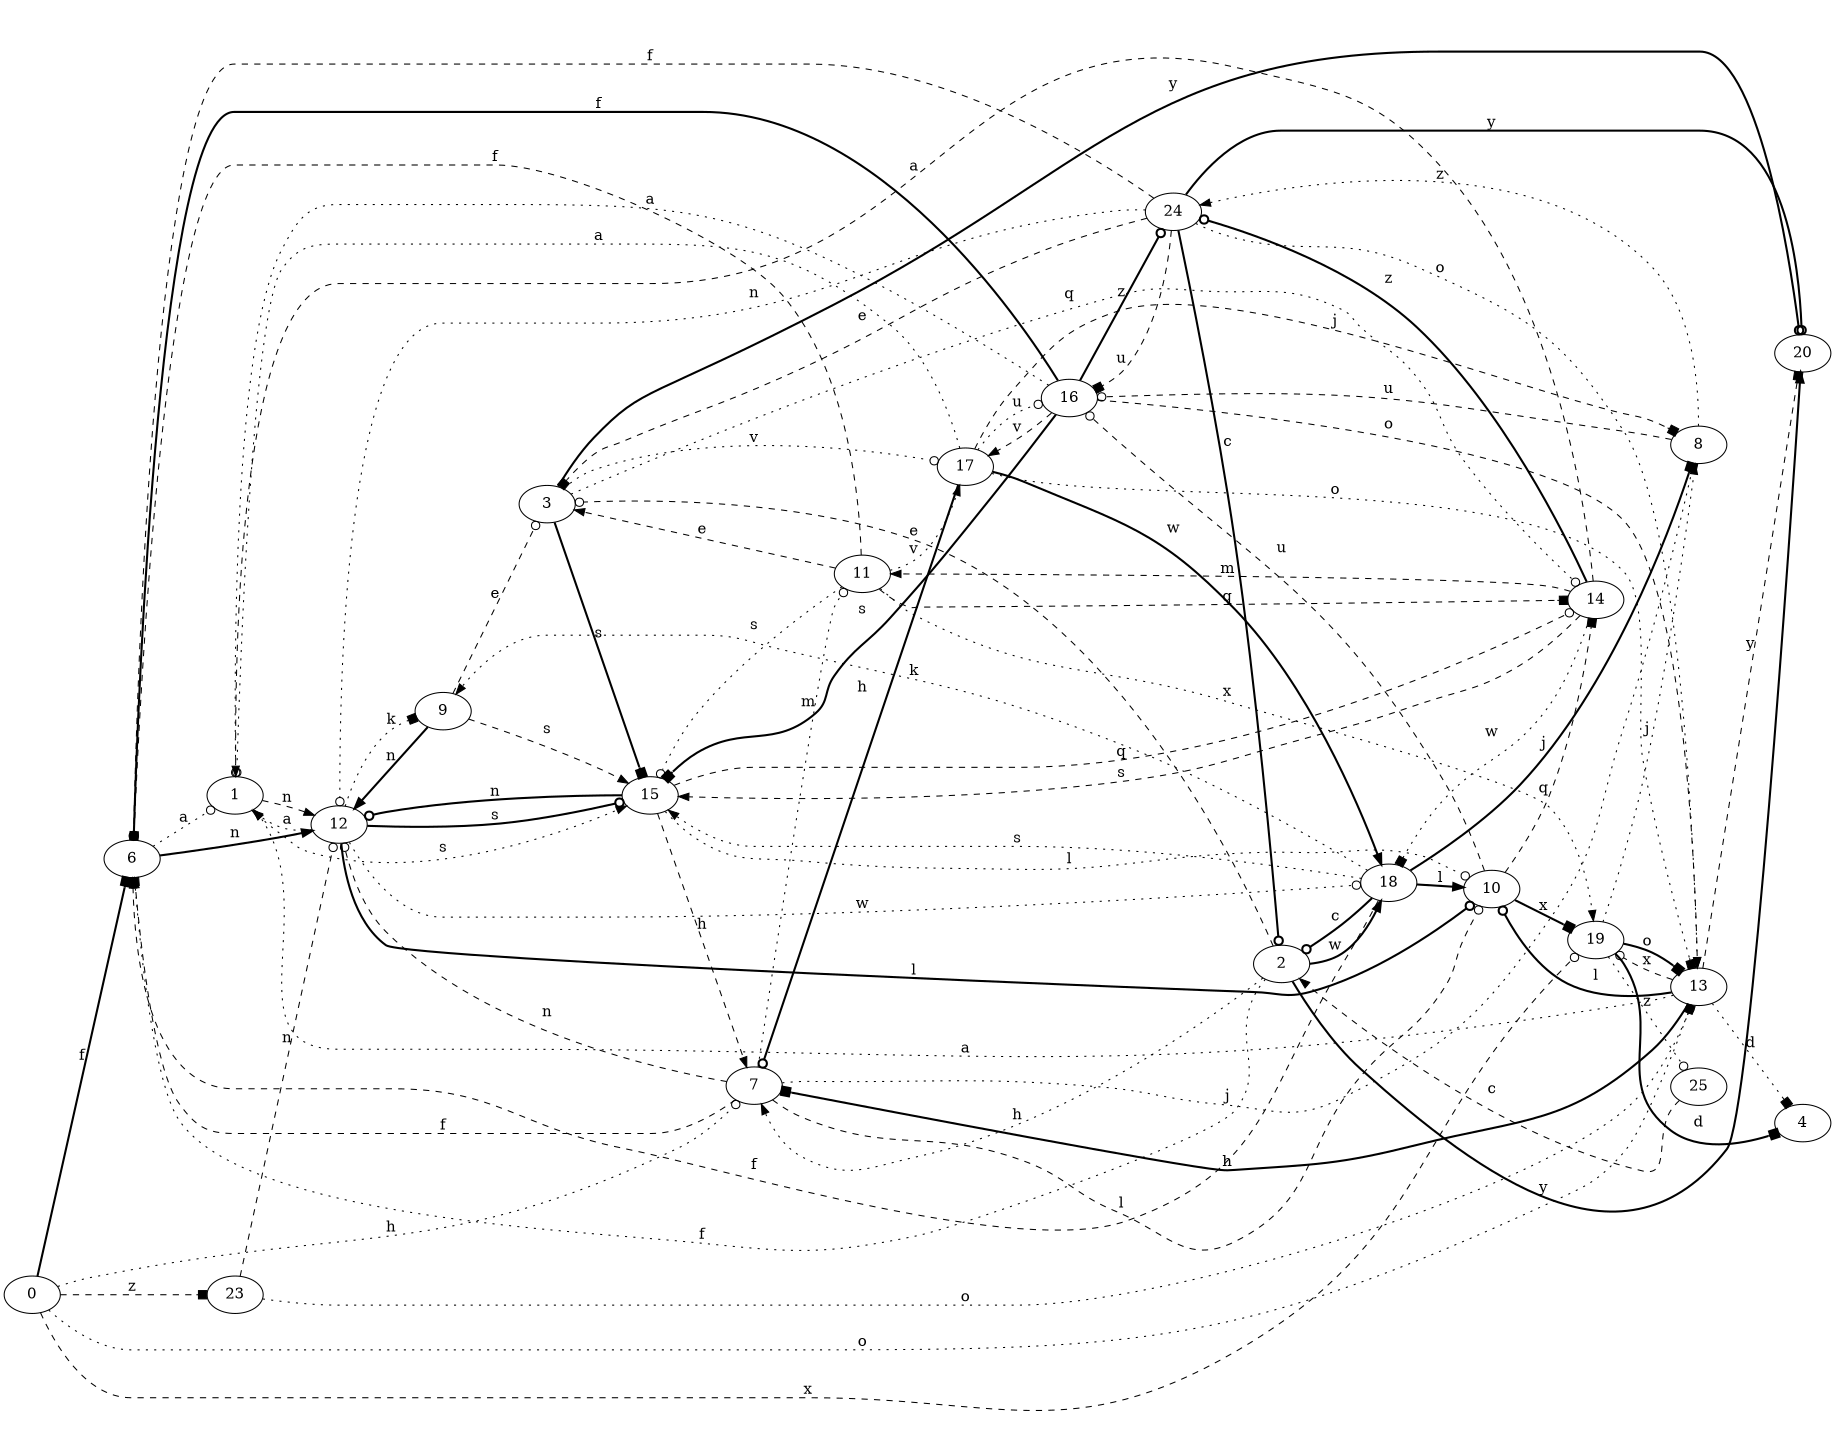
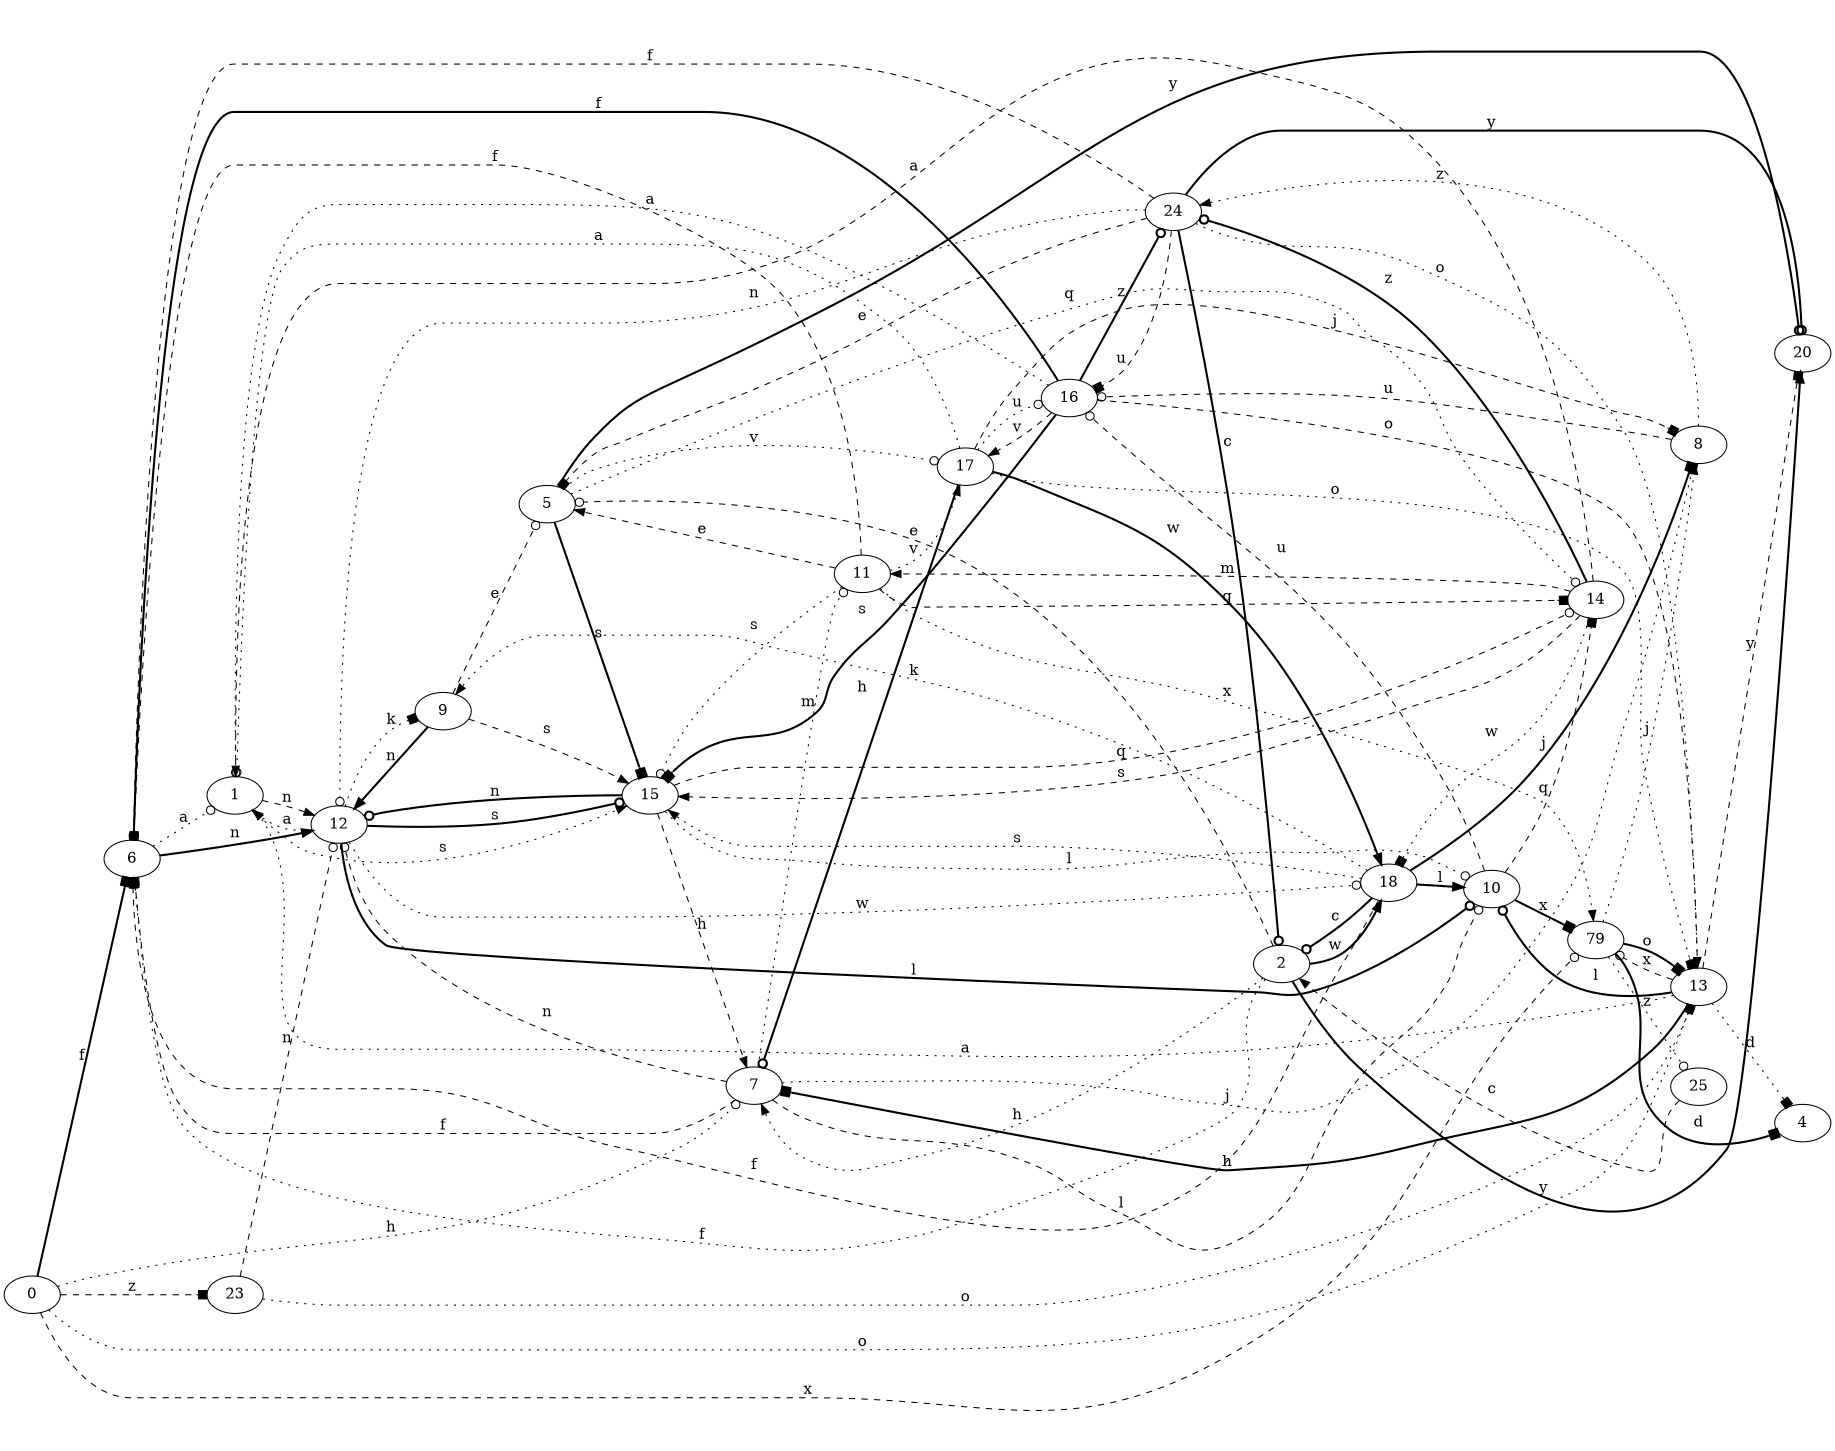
  strict digraph {
    rankdir=LR
    edge [arrowhead=odot style=dotted]
    0
    6
    7
    13
-   19
+   19 [label=79]
    23
    1
    12
    8
    10
    11
    20
    4
    25
    15
    18
    9
    14
    2
-   5 [label=3]
+   5
    17
    24
    16
    0 -> 6 [arrowhead=box label=f style=bold]
    0 -> 7 [label=h]
    0 -> 13 [arrowhead=box label=o]
    0 -> 19 [label=x style=dashed]
    0 -> 23 [arrowhead=box label=z style=dashed]
    6 -> 1 [label=a]
    6 -> 12 [arrowhead=normal label=n style=bold]
    7 -> 6 [arrowhead=normal label=f style=dashed]
    7 -> 12 [label=n style=dashed]
    7 -> 8 [arrowhead=box label=j]
    7 -> 10 [label=l style=dashed]
    7 -> 11 [label=m]
    13 -> 7 [arrowhead=box label=h style=bold]
    13 -> 19 [label=x style=dashed]
    13 -> 1 [arrowhead=normal label=a]
    13 -> 10 [label=l style=bold]
    13 -> 20 [arrowhead=box label=y style=dashed]
    13 -> 4 [arrowhead=box label=d]
    19 -> 13 [arrowhead=box label=o style=bold]
    19 -> 8 [arrowhead=normal label=j]
    19 -> 4 [arrowhead=box label=d style=bold]
    19 -> 25 [label=z]
    23 -> 13 [label=o]
    23 -> 12 [label=n style=dashed]
    1 -> 12 [arrowhead=normal label=n style=dashed]
    1 -> 15 [arrowhead=normal label=s]
    12 -> 1 [arrowhead=normal label=a]
    12 -> 10 [label=l style=bold]
    12 -> 15 [label=s style=bold]
    12 -> 18 [label=w]
    12 -> 9 [arrowhead=box label=k]
    8 -> 24 [arrowhead=normal label=z]
    8 -> 16 [label=u style=dashed]
    10 -> 19 [arrowhead=box label=x style=bold]
    10 -> 14 [arrowhead=box label=q style=dashed]
    10 -> 16 [label=u style=dashed]
    11 -> 6 [arrowhead=box label=f style=dashed]
    11 -> 19 [arrowhead=normal label=x]
    11 -> 15 [label=s]
    11 -> 14 [arrowhead=box label=q style=dashed]
    11 -> 5 [arrowhead=normal label=e style=dashed]
    11 -> 17 [arrowhead=normal label=v]
    25 -> 2 [arrowhead=normal label=c style=dashed]
    15 -> 7 [arrowhead=normal label=h style=dashed]
    15 -> 12 [label=n style=bold]
    15 -> 10 [label=l]
    15 -> 14 [label=q style=dashed]
    18 -> 6 [arrowhead=normal label=f style=dashed]
    18 -> 8 [arrowhead=box label=j style=bold]
    18 -> 10 [arrowhead=normal label=l style=bold]
    18 -> 15 [arrowhead=normal label=s]
    18 -> 9 [arrowhead=normal label=k]
    18 -> 2 [label=c style=bold]
    9 -> 12 [arrowhead=normal label=n style=bold]
    9 -> 15 [arrowhead=normal label=s style=dashed]
    9 -> 5 [label=e style=dashed]
    14 -> 1 [arrowhead=normal label=a style=dashed]
    14 -> 11 [arrowhead=normal label=m style=dashed]
    14 -> 15 [arrowhead=normal label=s style=dashed]
    14 -> 18 [arrowhead=box label=w]
    14 -> 24 [label=z style=bold]
    2 -> 6 [arrowhead=box label=f]
    2 -> 7 [arrowhead=normal label=h]
    2 -> 20 [arrowhead=normal label=y style=bold]
    2 -> 18 [arrowhead=normal label=w style=bold]
    2 -> 5 [label=e style=dashed]
    5 -> 20 [label=y style=bold]
    5 -> 15 [arrowhead=box label=s style=bold]
    5 -> 14 [label=q]
    5 -> 17 [label=v]
    17 -> 7 [label=h style=bold]
    17 -> 13 [arrowhead=box label=o]
    17 -> 1 [label=a]
    17 -> 8 [arrowhead=box label=j style=dashed]
    17 -> 18 [arrowhead=normal label=w style=bold]
    17 -> 16 [label=u]
    24 -> 6 [label=f style=dashed]
    24 -> 13 [arrowhead=normal label=o]
    24 -> 12 [label=n]
    24 -> 20 [label=y style=bold]
    24 -> 2 [label=c style=bold]
    24 -> 5 [arrowhead=box label=e style=dashed]
    24 -> 16 [arrowhead=box label=u style=dashed]
    16 -> 6 [label=f style=bold]
    16 -> 13 [arrowhead=normal label=o style=dashed]
    16 -> 1 [label=a]
    16 -> 15 [arrowhead=box label=s style=bold]
    16 -> 17 [arrowhead=normal label=v style=dashed]
    16 -> 24 [label=z style=bold]
  }
